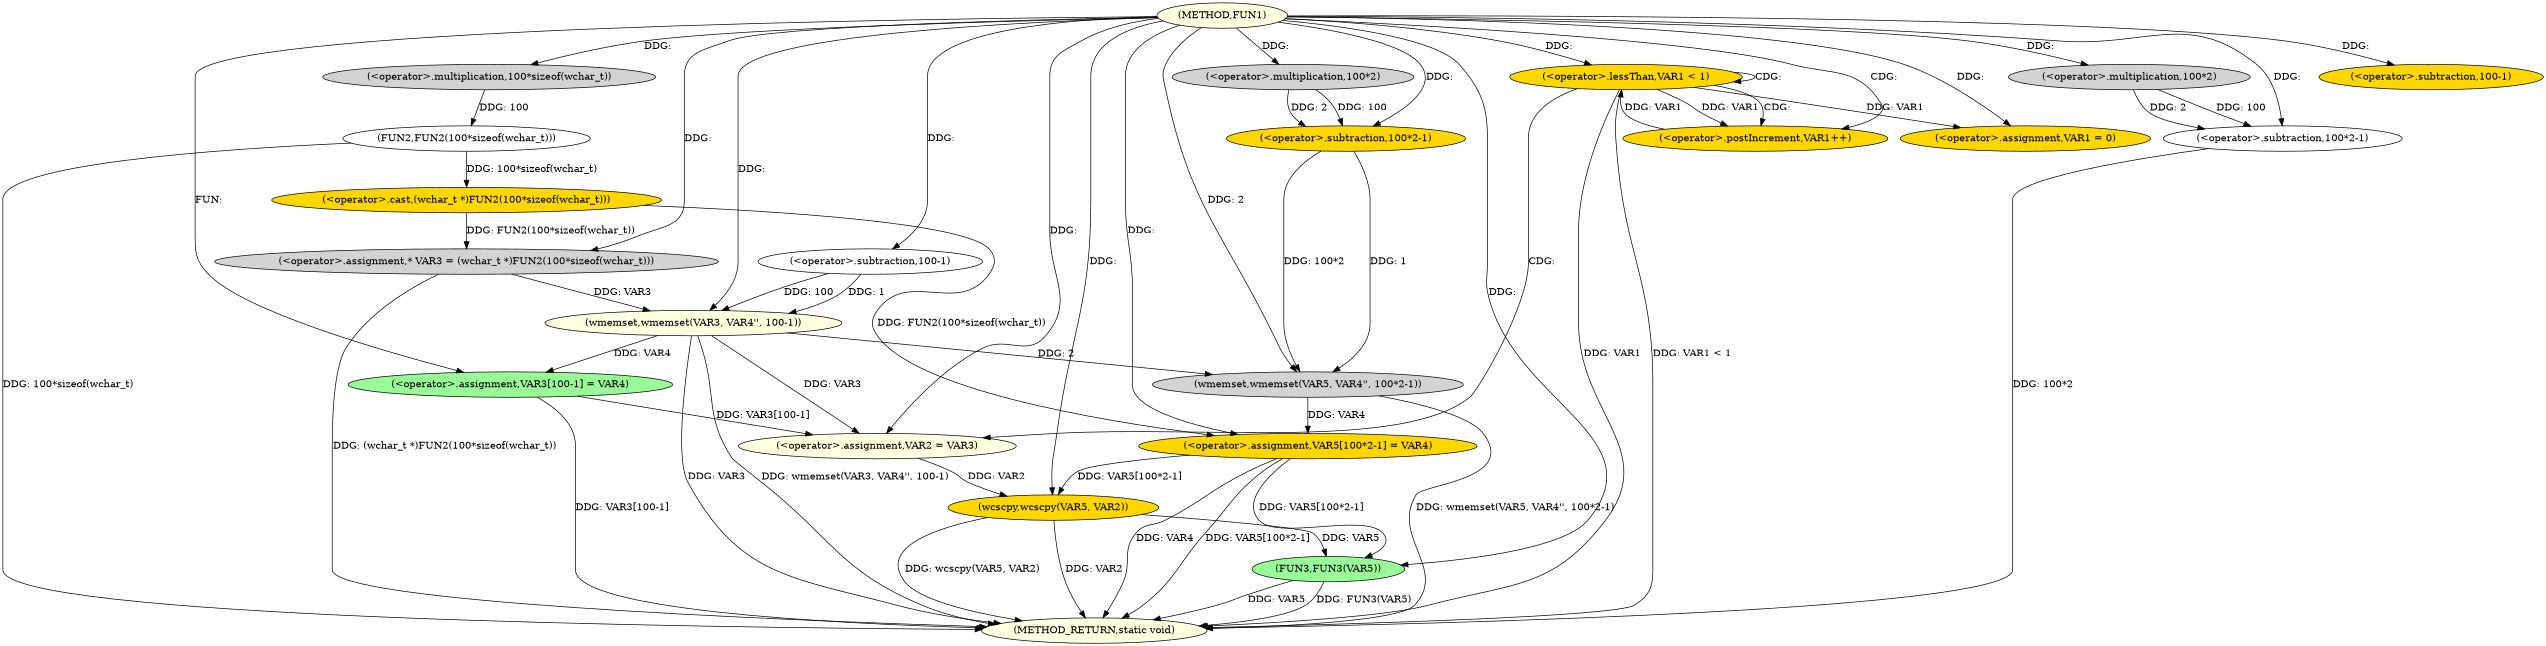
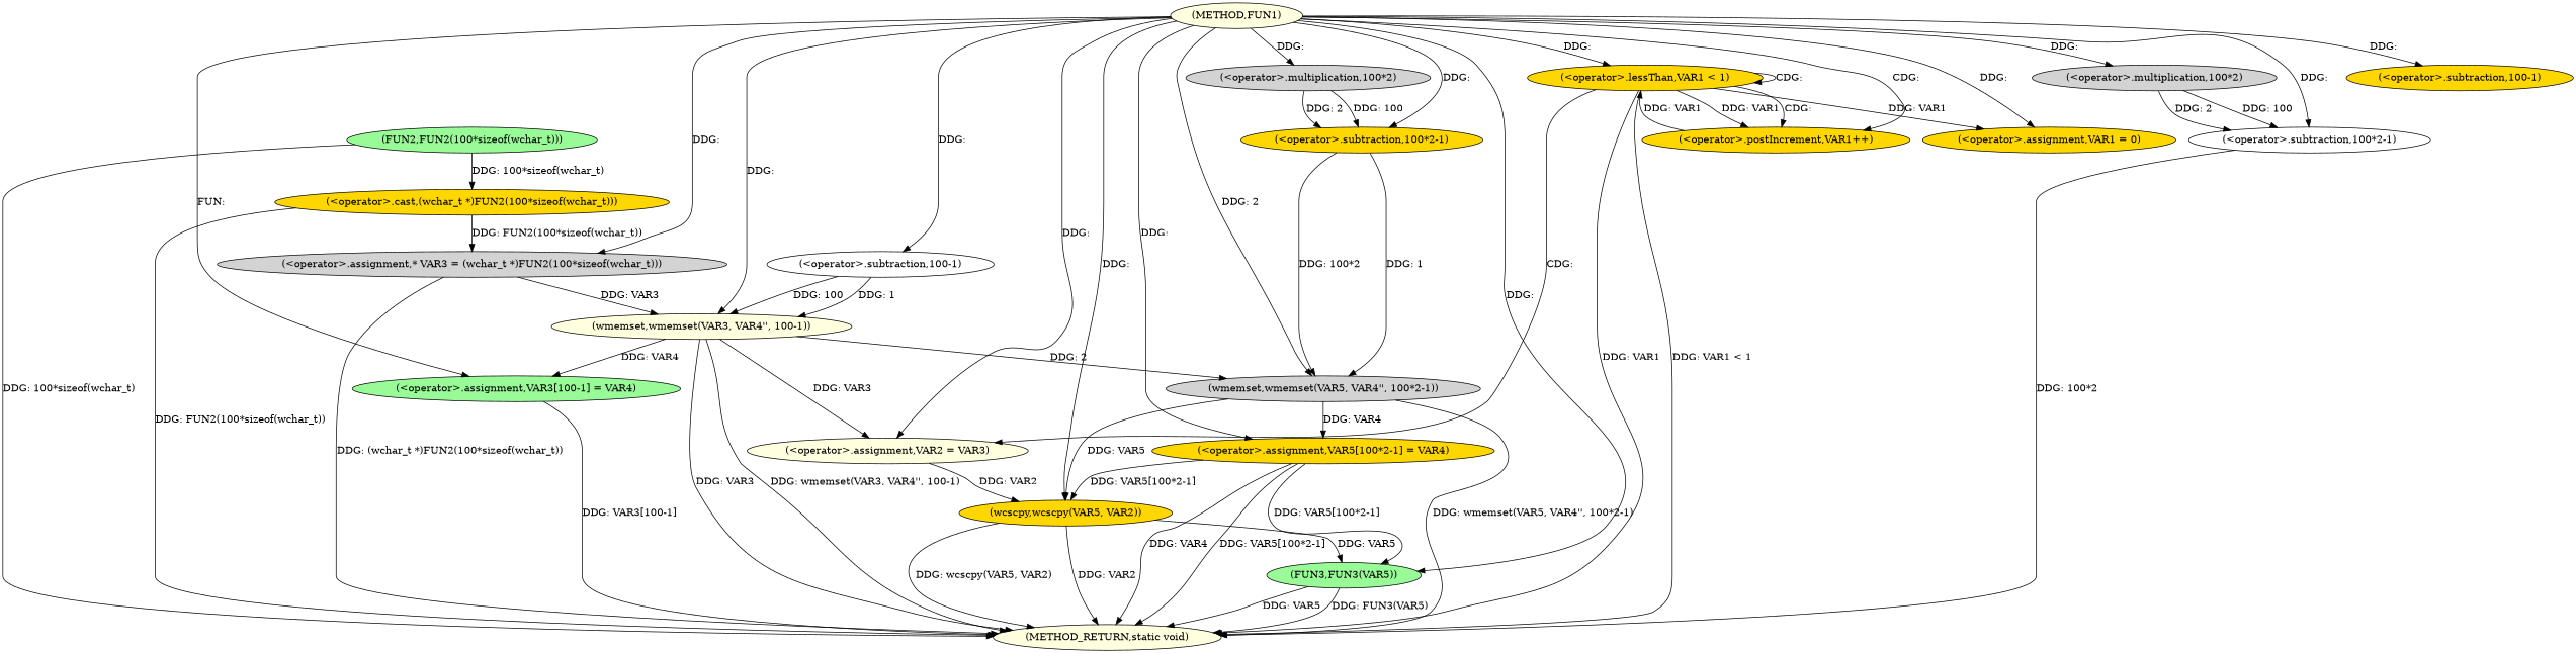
  digraph {
    node [fillcolor=gold style=filled]
    n1 [fillcolor=lightyellow label="(METHOD,FUN1)"]
    n2 [fillcolor=lightgrey label="(<operator>.assignment,* VAR3 = (wchar_t *)FUN2(100*sizeof(wchar_t)))"]
-   n3 [fillcolor=lightgrey label="(<operator>.multiplication,100*sizeof(wchar_t))"]
    n4 [fillcolor=lightyellow label="(wmemset,wmemset(VAR3, VAR4'', 100-1))"]
    n5 [fillcolor=white label="(<operator>.subtraction,100-1)"]
    n6 [fillcolor=palegreen label="(<operator>.assignment,VAR3[100-1] = VAR4)"]
    n7 [label="(<operator>.subtraction,100-1)"]
    n8 [label="(<operator>.assignment,VAR1 = 0)"]
    n9 [label="(<operator>.lessThan,VAR1 < 1)"]
    n10 [label="(<operator>.postIncrement,VAR1++)"]
    n11 [fillcolor=lightyellow label="(<operator>.assignment,VAR2 = VAR3)"]
    n12 [fillcolor=lightgrey label="(wmemset,wmemset(VAR5, VAR4'', 100*2-1))"]
    n13 [label="(<operator>.subtraction,100*2-1)"]
    n14 [fillcolor=lightgrey label="(<operator>.multiplication,100*2)"]
    n15 [label="(<operator>.assignment,VAR5[100*2-1] = VAR4)"]
    n16 [fillcolor=white label="(<operator>.subtraction,100*2-1)"]
    n17 [fillcolor=lightgrey label="(<operator>.multiplication,100*2)"]
    n18 [label="(wcscpy,wcscpy(VAR5, VAR2))"]
    n19 [fillcolor=palegreen label="(FUN3,FUN3(VAR5))"]
    n20 [fillcolor=lightyellow label="(METHOD_RETURN,static void)"]
-   n21 [fillcolor=white label="(FUN2,FUN2(100*sizeof(wchar_t)))"]
+   n21 [fillcolor=palegreen label="(FUN2,FUN2(100*sizeof(wchar_t)))"]
    n22 [label="(<operator>.cast,(wchar_t *)FUN2(100*sizeof(wchar_t)))"]
    n1 -> n2 [label="DDG: "]
-   n1 -> n3 [label="DDG: "]
    n1 -> n4 [label="DDG: "]
    n1 -> n5 [label="DDG: "]
    n1 -> n6 [label="FUN: "]
    n1 -> n7 [label="DDG: "]
    n1 -> n8 [label="DDG: "]
    n1 -> n9 [label="DDG: "]
    n1 -> n10 [label="CDG: "]
    n1 -> n11 [label="DDG: "]
    n1 -> n12 [label="DDG: 2"]
    n1 -> n13 [label="DDG: "]
    n1 -> n14 [label="DDG: "]
    n1 -> n15 [label="DDG: "]
    n1 -> n16 [label="DDG: "]
    n1 -> n17 [label="DDG: "]
    n1 -> n18 [label="DDG: "]
    n1 -> n19 [label="DDG: "]
    n2 -> n4 [label="DDG: VAR3"]
    n2 -> n20 [label="DDG: (wchar_t *)FUN2(100*sizeof(wchar_t))"]
-   n3 -> n21 [label="DDG: 100"]
    n4 -> n6 [label="DDG: VAR4"]
    n4 -> n11 [label="DDG: VAR3"]
    n4 -> n12 [label="DDG: 2"]
    n4 -> n20 [label="DDG: wmemset(VAR3, VAR4'', 100-1)"]
    n4 -> n20 [label="DDG: VAR3"]
    n5 -> n4 [label="DDG: 100"]
    n5 -> n4 [label="DDG: 1"]
-   n6 -> n11 [label="DDG: VAR3[100-1]"]
    n6 -> n20 [label="DDG: VAR3[100-1]"]
    n9 -> n8 [label="DDG: VAR1"]
    n9 -> n9 [label="CDG: "]
    n9 -> n10 [label="DDG: VAR1"]
    n9 -> n10 [label="CDG: "]
    n9 -> n11 [label="CDG: "]
    n9 -> n20 [label="DDG: VAR1 < 1"]
    n9 -> n20 [label="DDG: VAR1"]
    n10 -> n9 [label="DDG: VAR1"]
    n11 -> n18 [label="DDG: VAR2"]
    n12 -> n15 [label="DDG: VAR4"]
+   n12 -> n18 [label="DDG: VAR5"]
    n12 -> n20 [label="DDG: wmemset(VAR5, VAR4'', 100*2-1)"]
    n13 -> n12 [label="DDG: 100*2"]
    n13 -> n12 [label="DDG: 1"]
    n14 -> n13 [label="DDG: 100"]
    n14 -> n13 [label="DDG: 2"]
    n15 -> n18 [label="DDG: VAR5[100*2-1]"]
    n15 -> n19 [label="DDG: VAR5[100*2-1]"]
    n15 -> n20 [label="DDG: VAR5[100*2-1]"]
    n15 -> n20 [label="DDG: VAR4"]
    n16 -> n20 [label="DDG: 100*2"]
    n17 -> n16 [label="DDG: 100"]
    n17 -> n16 [label="DDG: 2"]
    n18 -> n19 [label="DDG: VAR5"]
    n18 -> n20 [label="DDG: wcscpy(VAR5, VAR2)"]
    n18 -> n20 [label="DDG: VAR2"]
    n19 -> n20 [label="DDG: VAR5"]
    n19 -> n20 [label="DDG: FUN3(VAR5)"]
    n21 -> n20 [label="DDG: 100*sizeof(wchar_t)"]
    n21 -> n22 [label="DDG: 100*sizeof(wchar_t)"]
    n22 -> n2 [label="DDG: FUN2(100*sizeof(wchar_t))"]
-   n22 -> n15 [label="DDG: FUN2(100*sizeof(wchar_t))"]
+   n22 -> n20 [label="DDG: FUN2(100*sizeof(wchar_t))"]
  }
